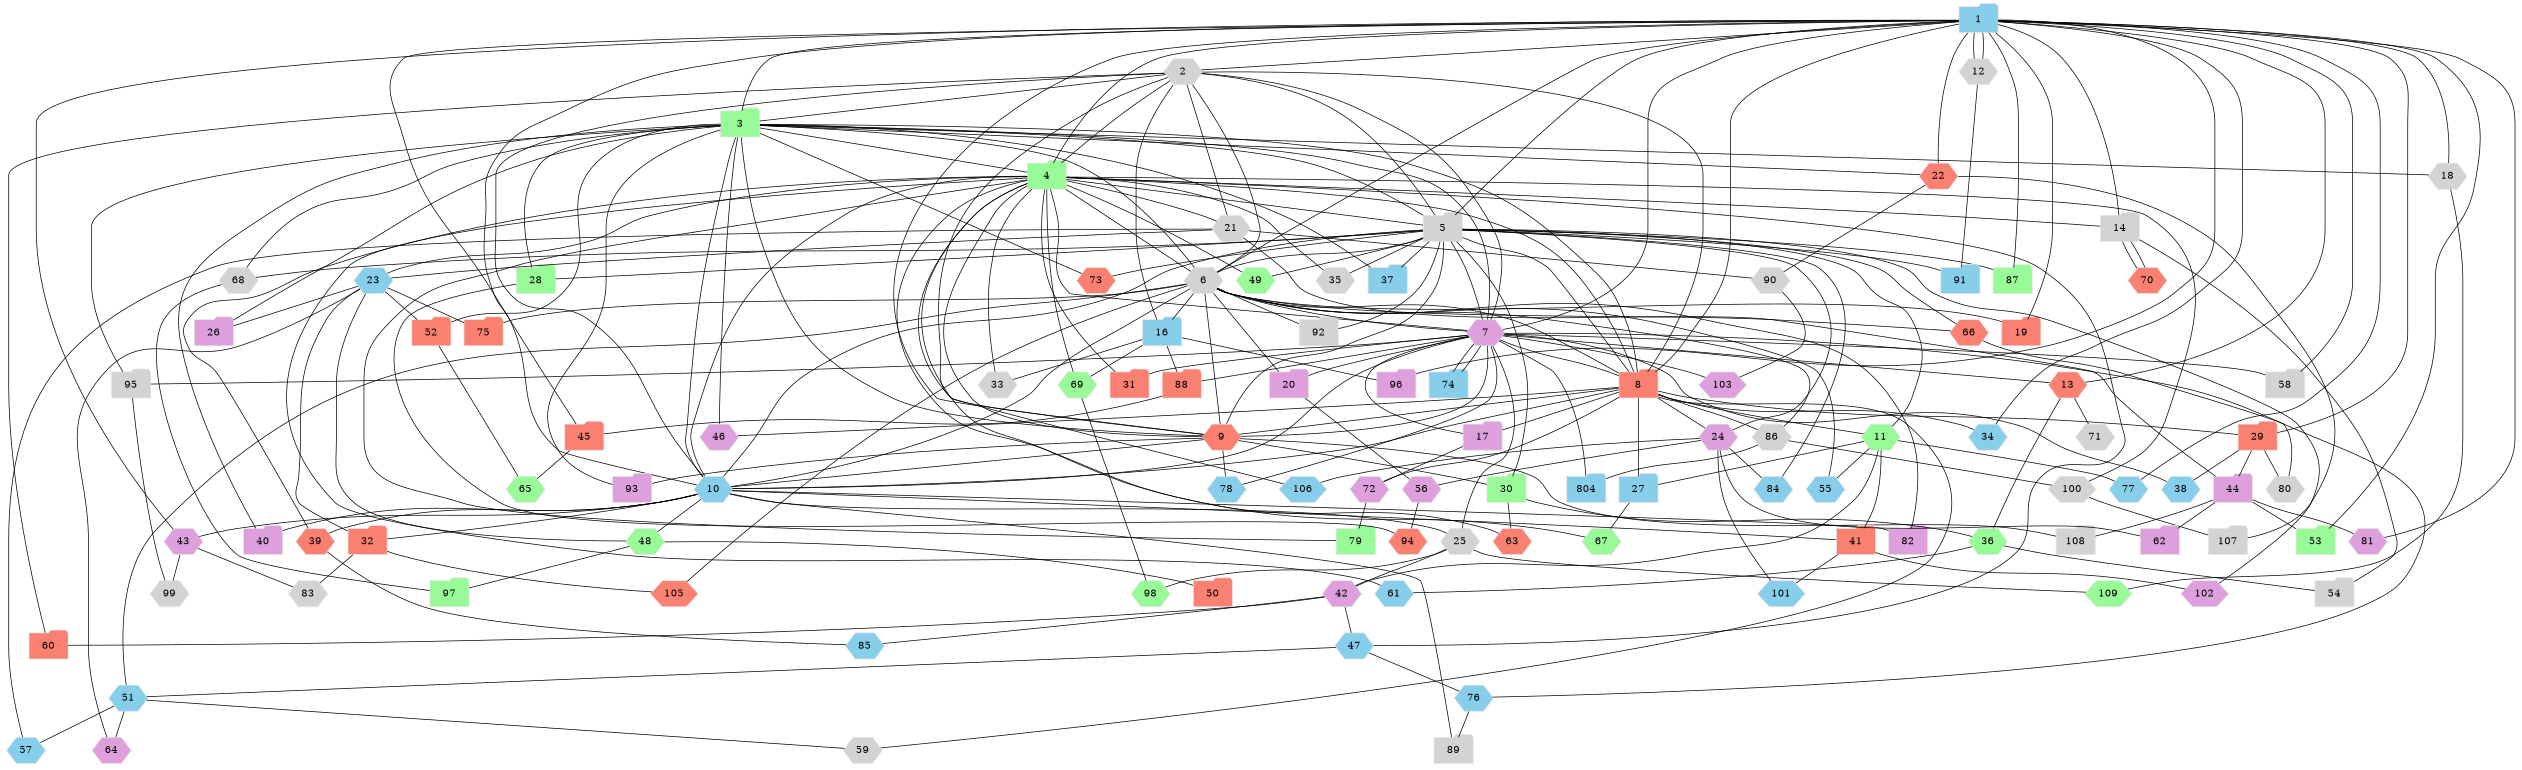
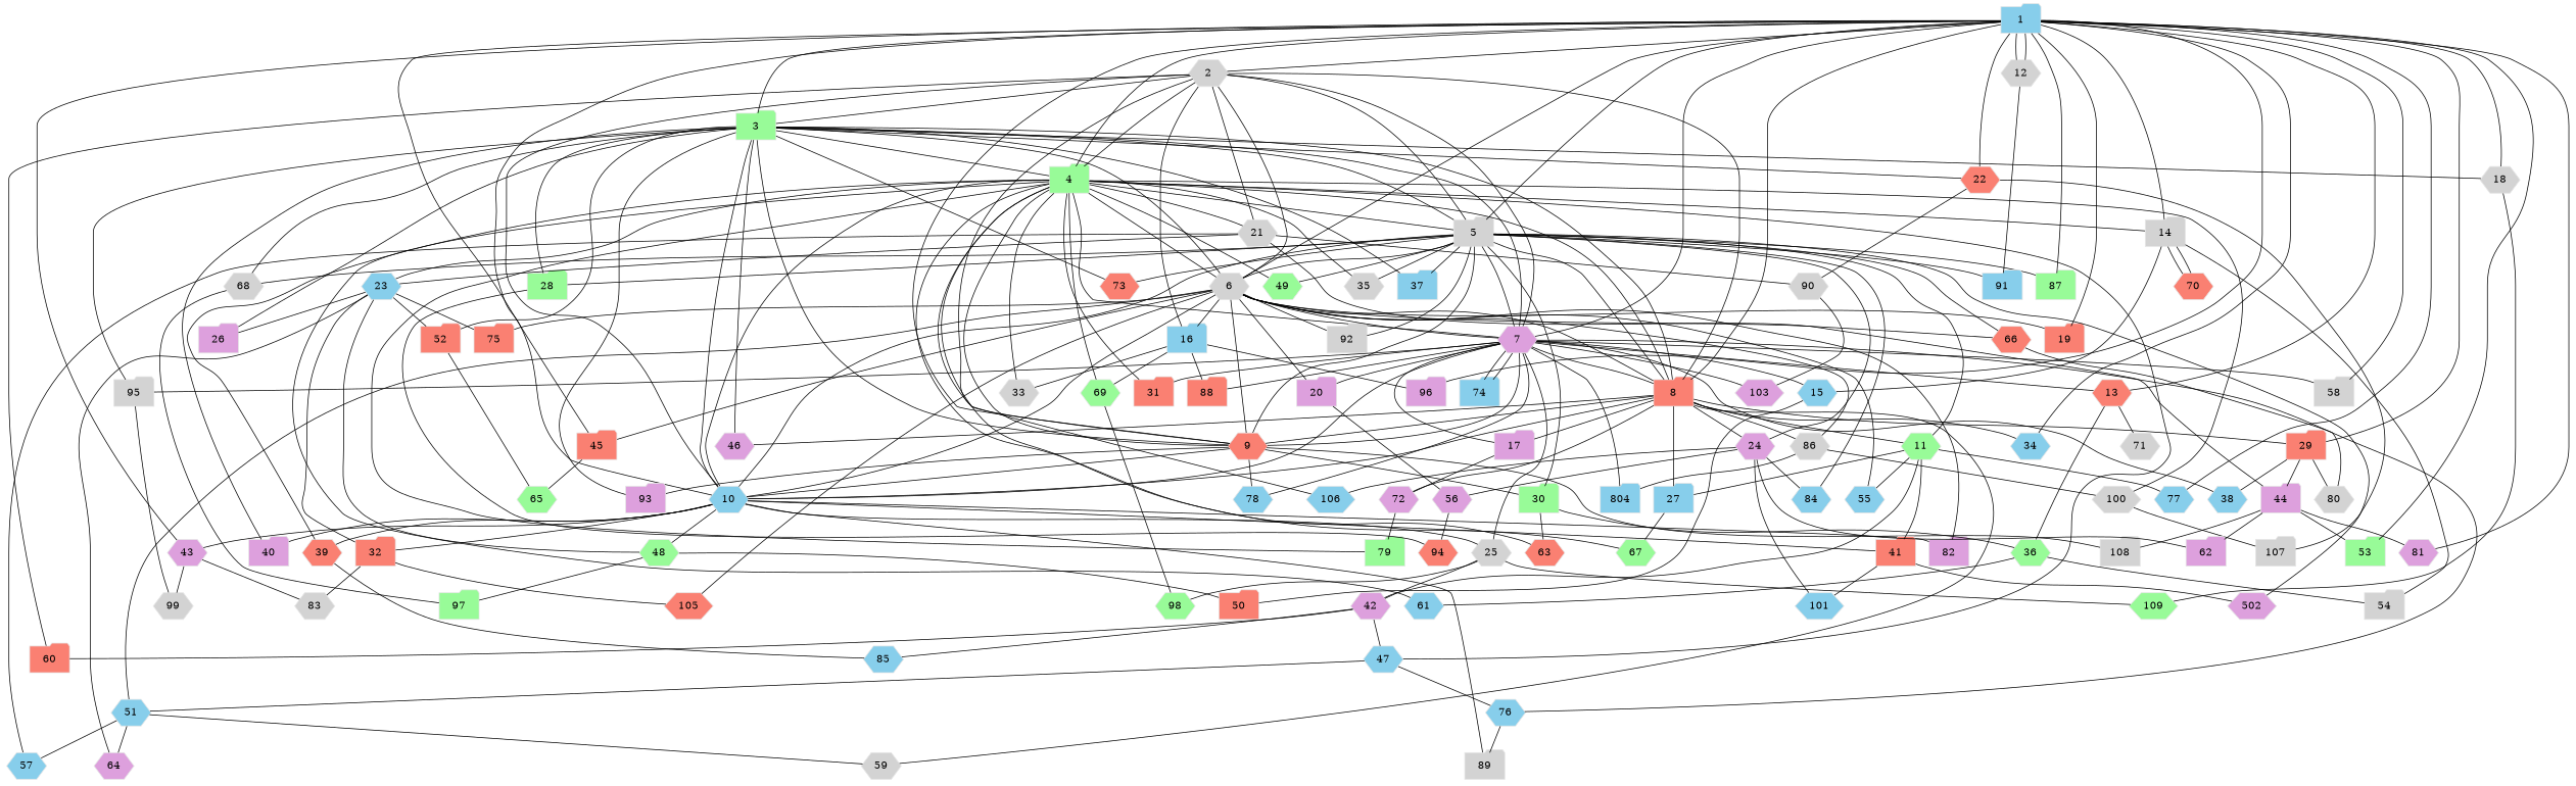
  graph {
    node [color=gray90 fillcolor=lightgrey shape=hexagon style=filled]
    1 [fillcolor=skyblue shape=folder]
    2
    3 [fillcolor=palegreen shape=folder]
    4 [fillcolor=palegreen shape=folder]
    5 [shape=folder]
    6
    7 [fillcolor=plum]
    8 [fillcolor=salmon shape=folder]
    9 [fillcolor=salmon]
    10 [fillcolor=skyblue]
    12
    13 [fillcolor=salmon]
    14 [shape=folder]
    18
    19 [fillcolor=salmon shape=folder]
    22 [fillcolor=salmon]
    29 [fillcolor=salmon shape=folder]
    34 [fillcolor=skyblue]
    43 [fillcolor=plum]
    45 [fillcolor=salmon shape=folder]
    53 [fillcolor=palegreen shape=folder]
    58 [shape=folder]
    77 [fillcolor=skyblue]
    81 [fillcolor=plum]
    87 [fillcolor=palegreen shape=folder]
    96 [fillcolor=plum shape=folder]
    16 [fillcolor=skyblue shape=folder]
    21
    60 [fillcolor=salmon shape=folder]
    26 [fillcolor=plum shape=folder]
    28 [fillcolor=palegreen shape=folder]
    37 [fillcolor=skyblue shape=folder]
    40 [fillcolor=plum shape=folder]
    46 [fillcolor=plum]
    52 [fillcolor=salmon shape=folder]
    68
    73 [fillcolor=salmon]
    93 [fillcolor=plum shape=folder]
    95 [shape=folder]
    23 [fillcolor=skyblue]
    31 [fillcolor=salmon shape=folder]
    33
    35
    39 [fillcolor=salmon]
    47 [fillcolor=skyblue]
    49 [fillcolor=palegreen]
    61 [fillcolor=skyblue]
    63 [fillcolor=salmon]
    67 [fillcolor=palegreen]
    69 [fillcolor=palegreen]
    79 [fillcolor=palegreen shape=folder]
    100
    106 [fillcolor=skyblue]
    11 [fillcolor=palegreen]
    24 [fillcolor=plum]
    30 [fillcolor=palegreen shape=folder]
    66 [fillcolor=salmon]
    84 [fillcolor=skyblue]
    91 [fillcolor=skyblue shape=folder]
    92 [shape=folder]
-   102 [fillcolor=plum]
+   102 [fillcolor=plum label=502]
    20 [fillcolor=plum shape=folder]
    51 [fillcolor=skyblue]
    55 [fillcolor=skyblue]
    75 [fillcolor=salmon shape=folder]
    82 [fillcolor=plum shape=folder]
    86
    105 [fillcolor=salmon]
+   15 [fillcolor=skyblue]
    17 [fillcolor=plum shape=folder]
    25
    38 [fillcolor=skyblue]
    74 [fillcolor=skyblue shape=folder]
    76 [fillcolor=skyblue]
    78 [fillcolor=skyblue]
    88 [fillcolor=salmon shape=folder]
    103 [fillcolor=plum]
    n78 [fillcolor=skyblue label=804 shape=folder]
    27 [fillcolor=skyblue shape=folder]
    59
    72 [fillcolor=plum]
    108 [shape=folder]
    32 [fillcolor=salmon shape=folder]
    41 [fillcolor=salmon shape=folder]
    48 [fillcolor=palegreen]
    89 [shape=folder]
    36 [fillcolor=palegreen]
    71
    54 [shape=folder]
    70 [fillcolor=salmon]
    109 [fillcolor=palegreen]
    90
    107 [shape=folder]
    44 [fillcolor=plum shape=folder]
    80
    83
    99
    65 [fillcolor=palegreen]
    57 [fillcolor=skyblue]
    94 [fillcolor=salmon]
    97 [fillcolor=palegreen shape=folder]
    64 [fillcolor=plum]
    85 [fillcolor=skyblue]
    98 [fillcolor=palegreen]
    42 [fillcolor=plum]
    56 [fillcolor=plum]
    62 [fillcolor=plum shape=folder]
    101 [fillcolor=skyblue]
    50 [fillcolor=salmon shape=folder]
    1 -- 2
    1 -- 3
    1 -- 4
    1 -- 5
    1 -- 6
    1 -- 7
    1 -- 8
    1 -- 9
    1 -- 10
    1 -- 12
    1 -- 12
    1 -- 13
    1 -- 14
    1 -- 18
    1 -- 19
    1 -- 22
    1 -- 29
    1 -- 34
    1 -- 43
    1 -- 45
    1 -- 53
    1 -- 58
    1 -- 77
    1 -- 81
    1 -- 87
    1 -- 96
    2 -- 3
    2 -- 4
    2 -- 5
    2 -- 6
    2 -- 7
    2 -- 8
    2 -- 9
    2 -- 10
    2 -- 16
    2 -- 21
    2 -- 60
    3 -- 4
    3 -- 5
    3 -- 6
    3 -- 7
    3 -- 8
    3 -- 9
    3 -- 10
    3 -- 18
    3 -- 22
    3 -- 26
    3 -- 28
    3 -- 37
    3 -- 40
    3 -- 46
    3 -- 52
    3 -- 68
    3 -- 73
    3 -- 93
    3 -- 95
    4 -- 5
    4 -- 6
    4 -- 7
    4 -- 8
    4 -- 9
    4 -- 10
    4 -- 14
    4 -- 21
    4 -- 23
    4 -- 31
    4 -- 33
    4 -- 35
    4 -- 39
    4 -- 47
    4 -- 49
    4 -- 61
    4 -- 63
    4 -- 67
    4 -- 69
    4 -- 79
    4 -- 100
    4 -- 106
    5 -- 6
    5 -- 7
    5 -- 8
    5 -- 9
    5 -- 10
    5 -- 87
    5 -- 28
    5 -- 37
    5 -- 68
    5 -- 73
    5 -- 35
    5 -- 49
    5 -- 11
    5 -- 24
    5 -- 30
    5 -- 66
    5 -- 84
    5 -- 91
    5 -- 92
    5 -- 102
    6 -- 7
    6 -- 8
    6 -- 9
    6 -- 10
    6 -- 19
-   88 -- 45
+   6 -- 45
    6 -- 16
    6 -- 66
    6 -- 92
    6 -- 20
    6 -- 51
    6 -- 55
    6 -- 75
    6 -- 82
    6 -- 86
    6 -- 105
    7 -- 8
    7 -- 9
    7 -- 10
    7 -- 13
    7 -- 58
    7 -- 95
    7 -- 31
    7 -- 20
+   7 -- 15
    7 -- 17
    7 -- 25
    7 -- 38
    7 -- 74
    7 -- 74
    7 -- 76
    7 -- 78
    7 -- 88
    7 -- 103
    7 -- n78
    8 -- 9
    8 -- 10
    8 -- 29
    8 -- 34
    8 -- 46
    8 -- 11
    8 -- 24
    8 -- 86
    8 -- 17
    8 -- 27
    8 -- 59
    8 -- 72
    9 -- 10
    9 -- 93
    9 -- 30
    9 -- 78
    9 -- 108
    10 -- 43
    10 -- 40
    10 -- 39
    10 -- 82
    10 -- 25
    10 -- 32
    10 -- 41
    10 -- 48
    10 -- 89
    12 -- 91
    13 -- 36
    13 -- 71
+   14 -- 15
    14 -- 54
    14 -- 70
    14 -- 70
    18 -- 109
    22 -- 90
    22 -- 107
    29 -- 38
    29 -- 44
    29 -- 80
    43 -- 83
    43 -- 99
    45 -- 65
    16 -- 96
    16 -- 33
    16 -- 69
    16 -- 88
    21 -- 23
    21 -- 90
    21 -- 44
    21 -- 57
    28 -- 94
    52 -- 65
    68 -- 97
    95 -- 99
    23 -- 26
    23 -- 52
    23 -- 75
    23 -- 32
    23 -- 48
    23 -- 64
    39 -- 85
    47 -- 51
    47 -- 76
    69 -- 98
    100 -- 107
    11 -- 77
    11 -- 55
    11 -- 27
    11 -- 41
    11 -- 42
    24 -- 106
    24 -- 84
    24 -- 56
    24 -- 62
    24 -- 101
    30 -- 63
    30 -- 36
    66 -- 80
    20 -- 56
    51 -- 59
    51 -- 57
    51 -- 64
    86 -- 100
    86 -- n78
+   15 -- 50
    17 -- 72
    25 -- 109
    25 -- 98
    25 -- 42
    76 -- 89
    27 -- 67
    72 -- 79
    32 -- 105
    32 -- 83
    41 -- 102
    41 -- 101
    48 -- 97
    48 -- 50
    36 -- 61
    36 -- 54
    90 -- 103
    44 -- 53
    44 -- 81
    44 -- 108
    44 -- 62
    42 -- 60
    42 -- 47
    42 -- 85
    56 -- 94
  }
